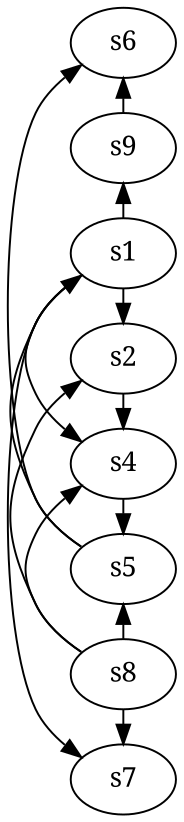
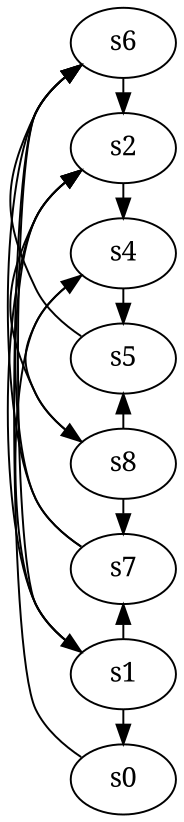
  digraph {
    fontname="Noto Serif"
    rankdir=LR
    node [fontname="Noto Serif" player=0]
    edge [fontname="Noto Serif"]
    s6
-   s0 [player=1 label=s9]
+   s0 [player=1]
    s2
    s1 [player=1]
    s4
    s7
    s5 [player=1]
    s8 [player=1]
+   s6 -> s2 [constraint="time % 4 == 2 || time % 3 == 1"]
    s0 -> s6 [constraint="time == 2 || time == 6 || time == 7 || time == 10 || time == 12"]
    s2 -> s4 [constraint="time % 7 == 3"]
    s1 -> s0 [constraint="time == 7"]
    s1 -> s2 [constraint="time % 2 == 0 && time % 4 == 3"]
    s1 -> s4 [constraint="time % 4 == 3 || time % 2 == 0"]
    s1 -> s7 [constraint="time % 3 == 0"]
    s4 -> s5 [constraint="time % 2 == 1 || time % 2 == 0"]
-   s8 -> s4 [constraint="time == 2 || time == 20"]
+   s4 -> s8 [constraint="time == 2 || time == 20"]
+   s7 -> s6 [constraint="time % 3 == 2 && time % 5 == 3"]
+   s7 -> s2 [constraint="!(time % 3 == 2)"]
    s5 -> s6 [constraint="!(time % 5 == 1)"]
-   s5 -> s1 [constraint="!(time % 2 == 1)"]
+   s6 -> s1 [constraint="!(time % 2 == 1)"]
    s8 -> s2 [constraint="!(time % 2 == 0)"]
    s8 -> s7 [constraint="time % 4 == 0 || time % 5 == 4"]
    s8 -> s5 [constraint="!(time % 3 == 1)"]
  }
